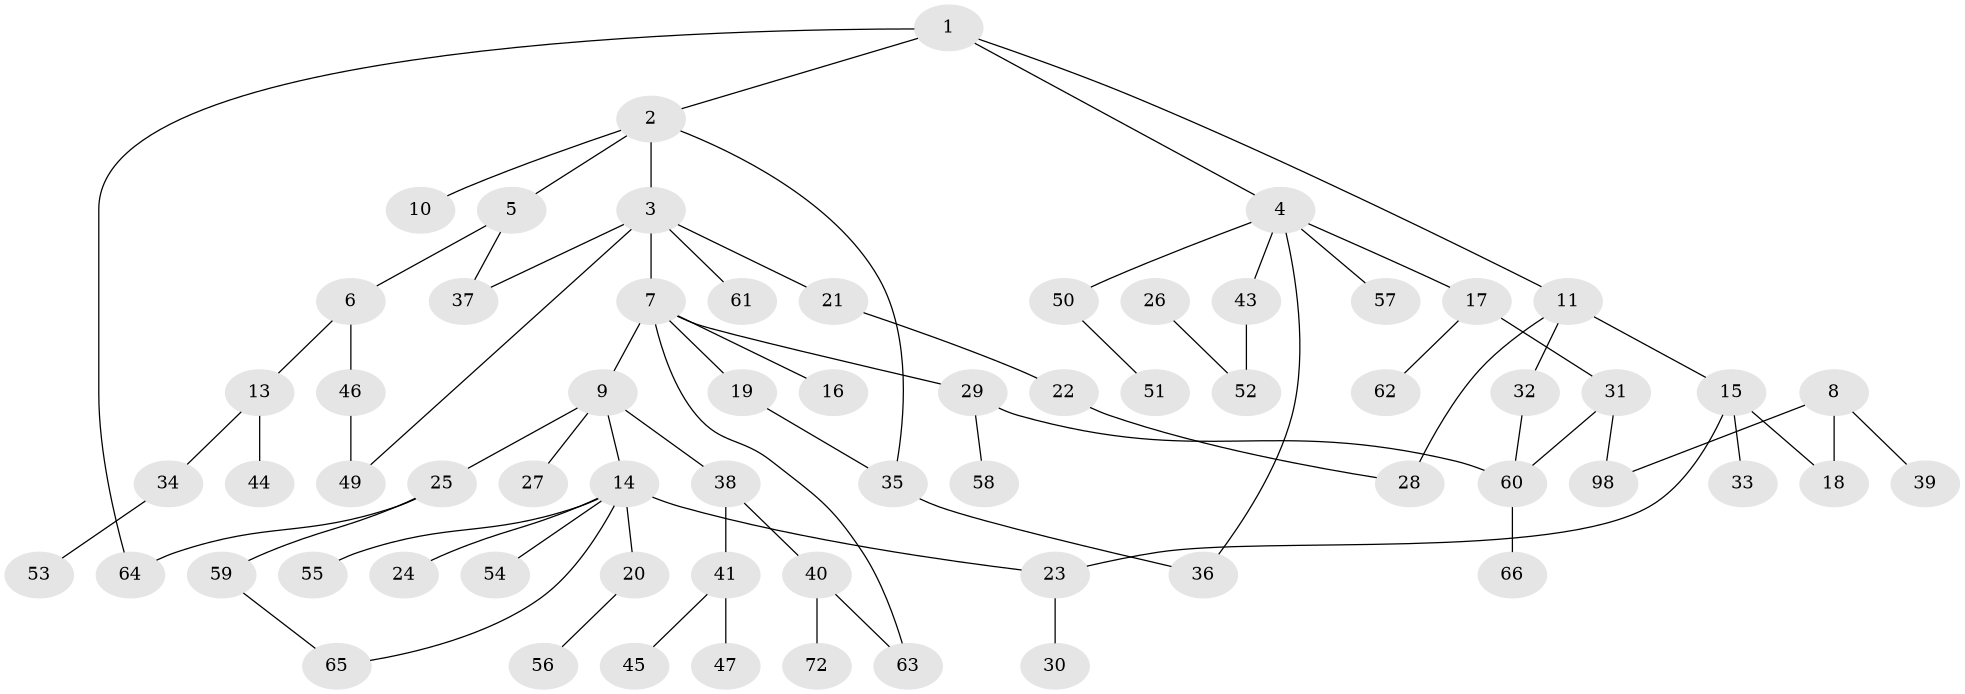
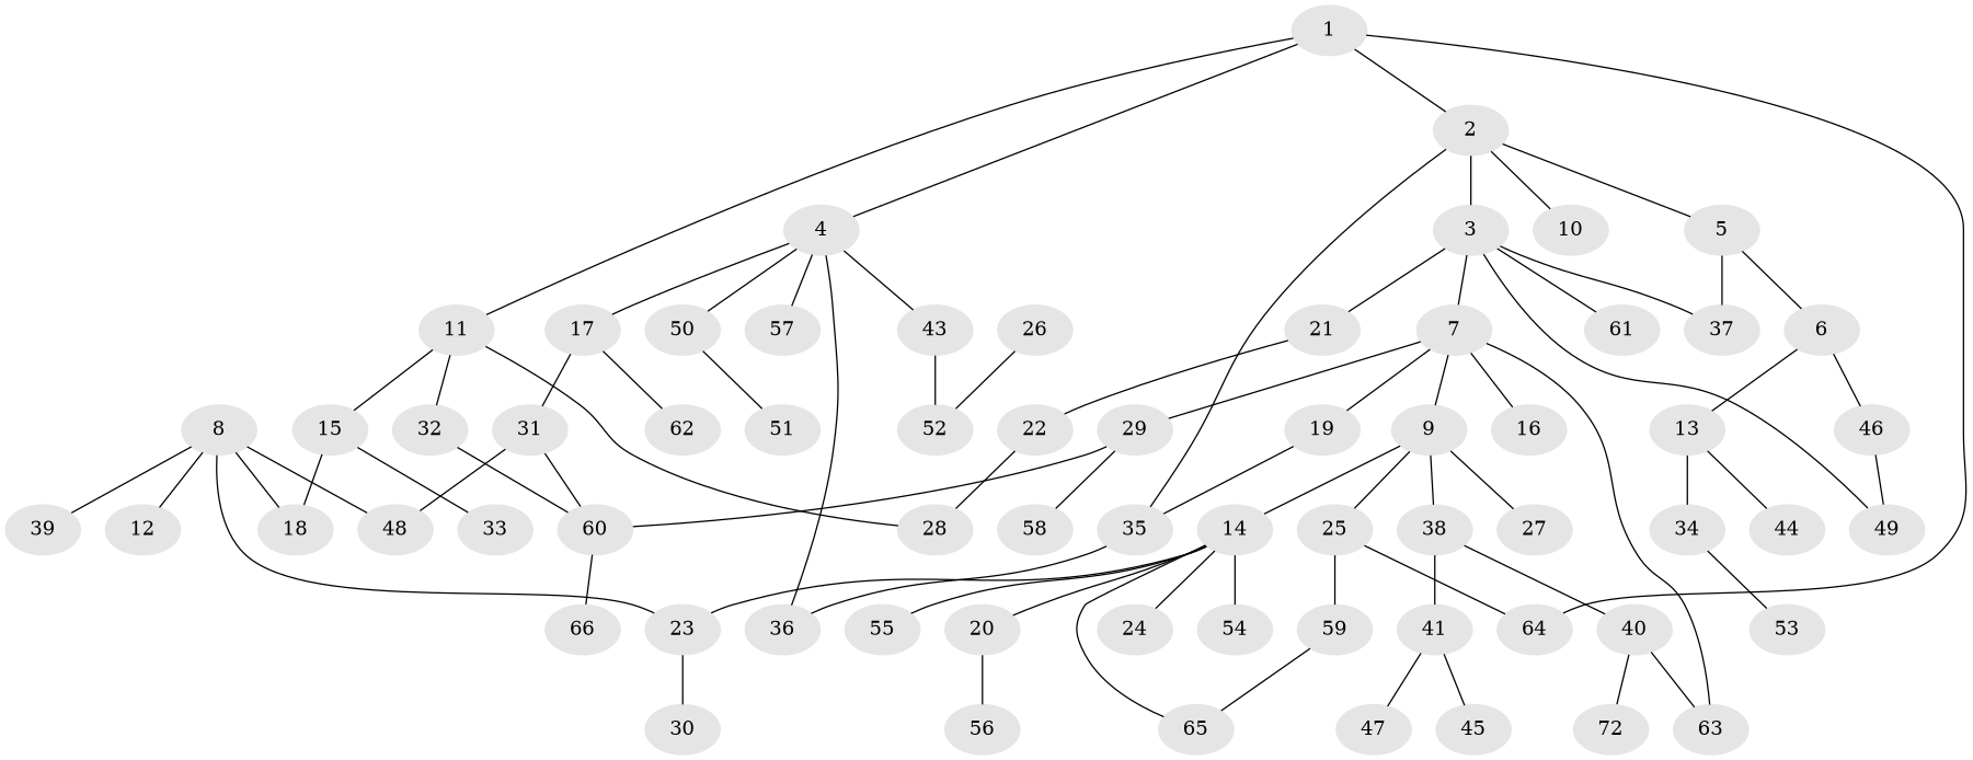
  graph {
    node [color=gray90 style=filled]
    1
    2
    4
    11
    64
    3
    5
    10
    35
    17
    36
    43
    50
    57
    15
    28
    32
    7
    21
    37
    49
    61
    6
    8
+   12
    18
    39
-   48 [label=98]
+   48
    9
    16
    19
    29
    63
    22
    31
    62
    52
    51
    13
    46
    26
    34
    44
    14
    25
    27
    38
    58
    60
    20
    23
    24
    54
    55
    65
    59
    40
    41
    33
    53
    56
    30
    66
    n64 [label=72]
    45
    47
    1 -- 2
    1 -- 4
    1 -- 11
    1 -- 64
    2 -- 3
    2 -- 5
    2 -- 10
    2 -- 35
    4 -- 17
    4 -- 36
    4 -- 43
    4 -- 50
    4 -- 57
    11 -- 15
    11 -- 28
    11 -- 32
    3 -- 7
    3 -- 21
    3 -- 37
    3 -- 49
    3 -- 61
    5 -- 37
    5 -- 6
    35 -- 36
    17 -- 31
    17 -- 62
    43 -- 52
    50 -- 51
    15 -- 18
-   15 -- 23
+   8 -- 23
    15 -- 33
    32 -- 60
    7 -- 9
    7 -- 16
    7 -- 19
    7 -- 29
    7 -- 63
    21 -- 22
    6 -- 13
    6 -- 46
+   8 -- 12
    8 -- 18
    8 -- 39
    8 -- 48
    9 -- 14
    9 -- 25
    9 -- 27
    9 -- 38
    19 -- 35
    29 -- 58
    29 -- 60
    22 -- 28
    31 -- 48
    31 -- 60
    13 -- 34
    13 -- 44
    46 -- 49
    26 -- 52
    34 -- 53
    14 -- 20
    14 -- 23
    14 -- 24
    14 -- 54
    14 -- 55
    14 -- 65
    25 -- 64
    25 -- 59
    38 -- 40
    38 -- 41
    60 -- 66
    20 -- 56
    23 -- 30
    59 -- 65
    40 -- 63
    40 -- n64
    41 -- 45
    41 -- 47
  }
